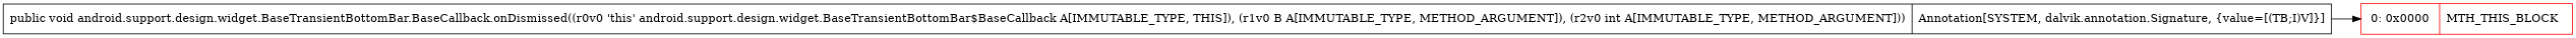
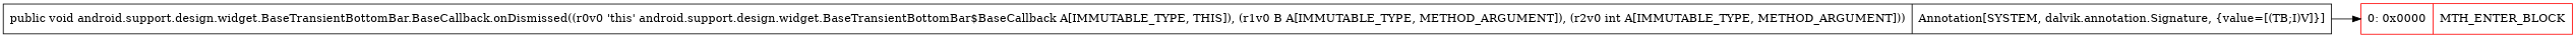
  digraph {
    rankdir=LR
    node [shape=record]
-   n1 [color=red label="{0\:\ 0x0000|MTH_THIS_BLOCK\l}"]
+   n1 [color=red label="{0\:\ 0x0000|MTH_ENTER_BLOCK\l}"]
    n2 [label="{public void android.support.design.widget.BaseTransientBottomBar.BaseCallback.onDismissed((r0v0 'this' android.support.design.widget.BaseTransientBottomBar$BaseCallback A[IMMUTABLE_TYPE, THIS]), (r1v0 B A[IMMUTABLE_TYPE, METHOD_ARGUMENT]), (r2v0 int A[IMMUTABLE_TYPE, METHOD_ARGUMENT]))  | Annotation[SYSTEM, dalvik.annotation.Signature, \{value=[(TB;I)V]\}]\l}"]
    subgraph cluster_1 {
      label="R(0)"
    }
    n2 -> n1
  }
